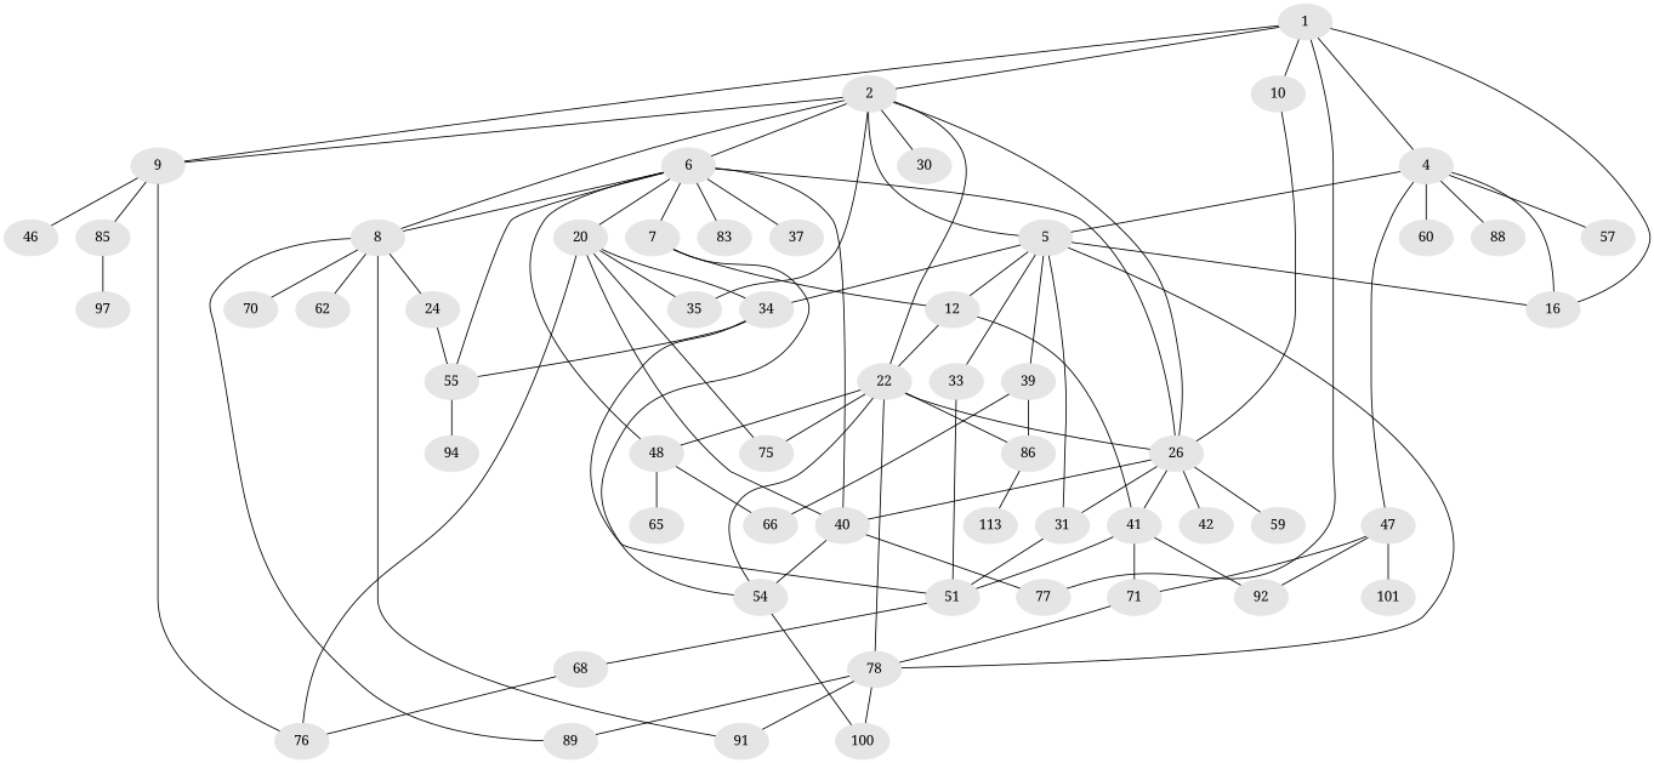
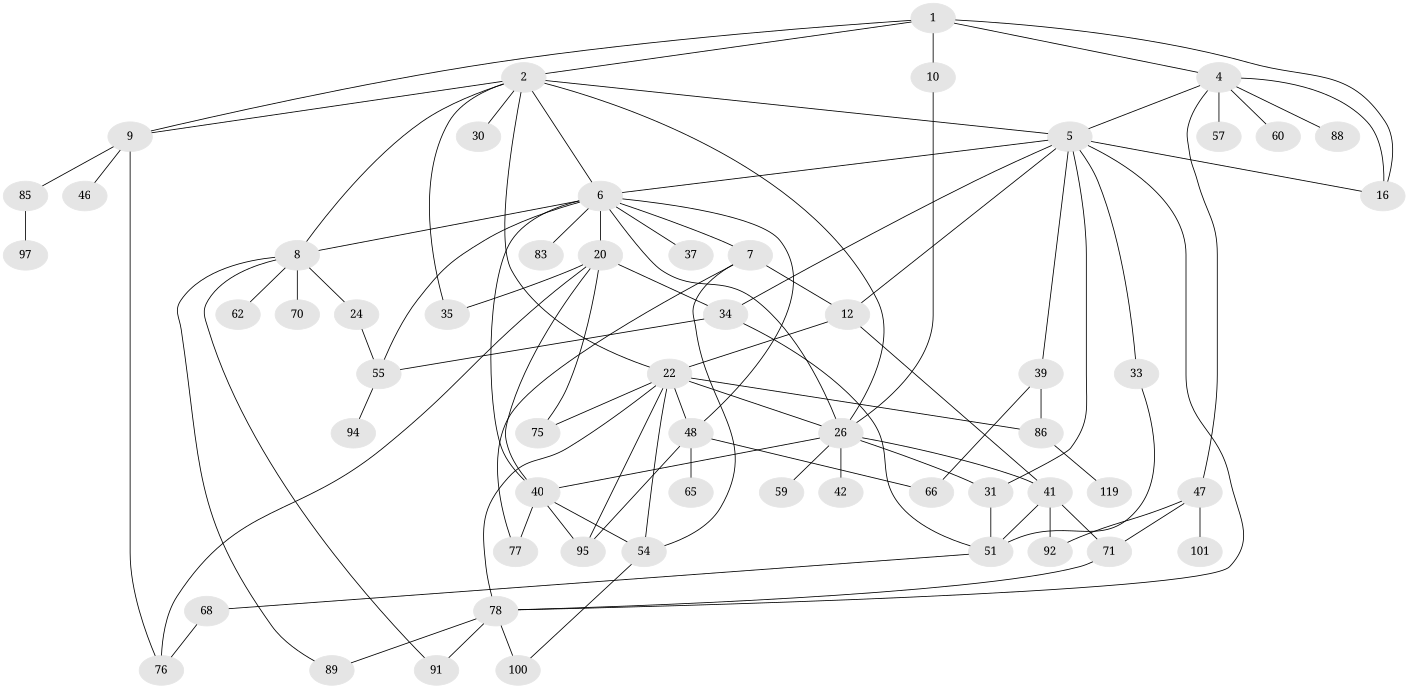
  graph {
    fontname="Noto Serif"
    node [color=gray90 fontname="Noto Serif" style=filled]
    edge [fontname="Noto Serif"]
    1 [super="+3+61"]
    2 [super="+102+44"]
    4 [super="+38"]
    9 [super="+14+23+36"]
    10 [super="+13"]
    16 [super="+56"]
    77
    5 [super="+82"]
    6 [super="+24+17+18+69"]
    8 [super="+11"]
    22 [super="+112+63"]
    26 [super="+52+28+79"]
    30
    35 [super="+108"]
    47 [super="+58"]
    57
    60
    88
    46 [super="+98"]
    76 [super="+84"]
    85
    12 [super="+15"]
    31
    33
    34 [super="+43"]
    39
    78 [super="+103+93"]
    7
    20 [super="+29+27+64"]
    37
    40 [super="+73+53"]
    48 [super="+49"]
    55 [super="+99"]
    83
    n35 [label=24]
    62
    70
    89
    91
    54 [super="+74+105"]
    75
    86
+   95 [super="+111"]
    41
    42
    59
    71 [super="+81+107"]
    92 [super="+109"]
    101
    51 [super="+114"]
    66
    100
    65
    94
    97
-   113
+   113 [label=119]
    68
    1 -- 2
    1 -- 4
    1 -- 9
    1 -- 10
    1 -- 16
-   1 -- 77
+   7 -- 77
    2 -- 9
    2 -- 5
    2 -- 6
    2 -- 8
    2 -- 22
    2 -- 26
    2 -- 30
    2 -- 35
    4 -- 16
    4 -- 5
    4 -- 47
    4 -- 57
    4 -- 60
    4 -- 88
    9 -- 46
    9 -- 76
    9 -- 85
    10 -- 26
    5 -- 16
+   5 -- 6
    5 -- 12
    5 -- 31
    5 -- 33
    5 -- 34
    5 -- 39
    5 -- 78
    6 -- 8
    6 -- 26
    6 -- 7
    6 -- 20
    6 -- 37
    6 -- 40
    6 -- 48
    6 -- 55
    6 -- 83
    8 -- n35
    8 -- 62
    8 -- 70
    8 -- 89
    8 -- 91
    22 -- 26
    22 -- 78
    22 -- 48 [weight=2]
    22 -- 54
    22 -- 75
    22 -- 86
+   22 -- 95
    26 -- 31
    26 -- 40
    26 -- 41
    26 -- 42
    26 -- 59
    47 -- 71
    47 -- 92
    47 -- 101
    85 -- 97
    12 -- 22
    12 -- 41
    31 -- 51
    33 -- 51
    34 -- 55
    34 -- 51
    39 -- 86
    39 -- 66
    78 -- 89
    78 -- 91
    78 -- 100
    7 -- 12
    7 -- 54
    20 -- 35
    20 -- 76
    20 -- 34
    20 -- 40
    20 -- 75
    40 -- 77
    40 -- 54
+   40 -- 95
+   48 -- 95
    48 -- 66
    48 -- 65
    55 -- 94
    n35 -- 55
    54 -- 100
    86 -- 113
    41 -- 71
    41 -- 92
    41 -- 51
    71 -- 78
    51 -- 68
    68 -- 76
  }
